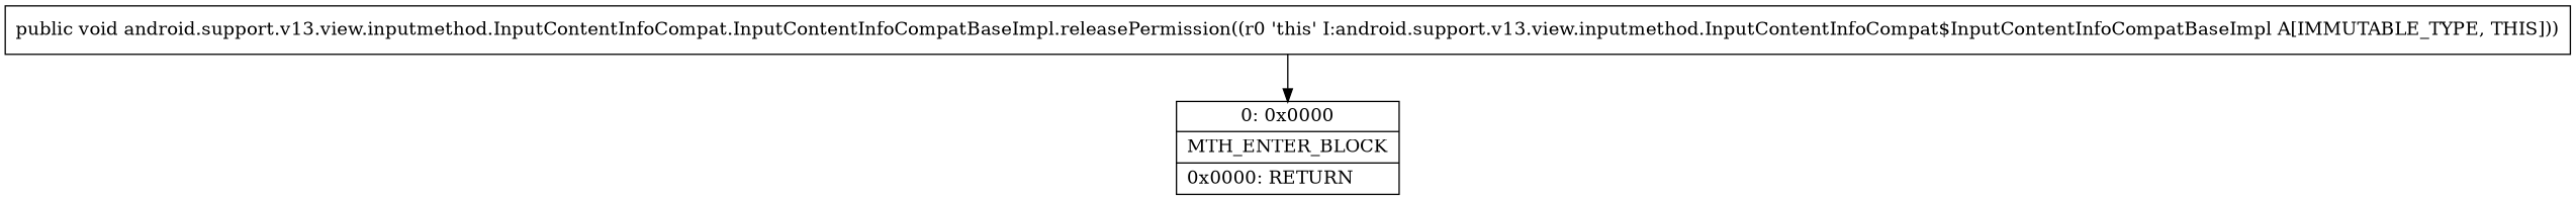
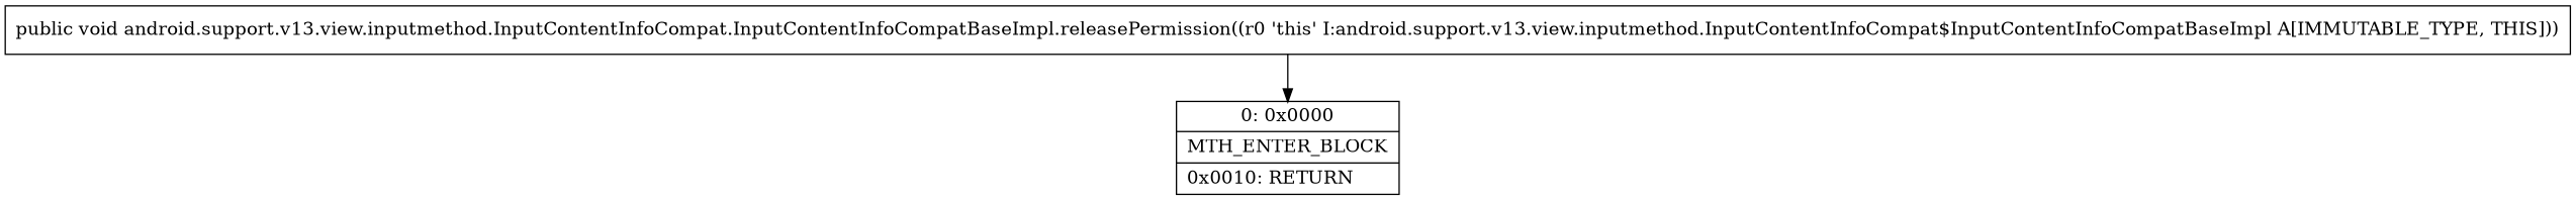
  digraph {
    node [shape=record]
-   n1 [label="{0\:\ 0x0000|MTH_ENTER_BLOCK\l|0x0000: RETURN   \l}"]
+   n1 [label="{0\:\ 0x0000|MTH_ENTER_BLOCK\l|0x0010: RETURN   \l}"]
    n2 [label="{public void android.support.v13.view.inputmethod.InputContentInfoCompat.InputContentInfoCompatBaseImpl.releasePermission((r0 'this' I:android.support.v13.view.inputmethod.InputContentInfoCompat$InputContentInfoCompatBaseImpl A[IMMUTABLE_TYPE, THIS])) }"]
    n2 -> n1
  }
